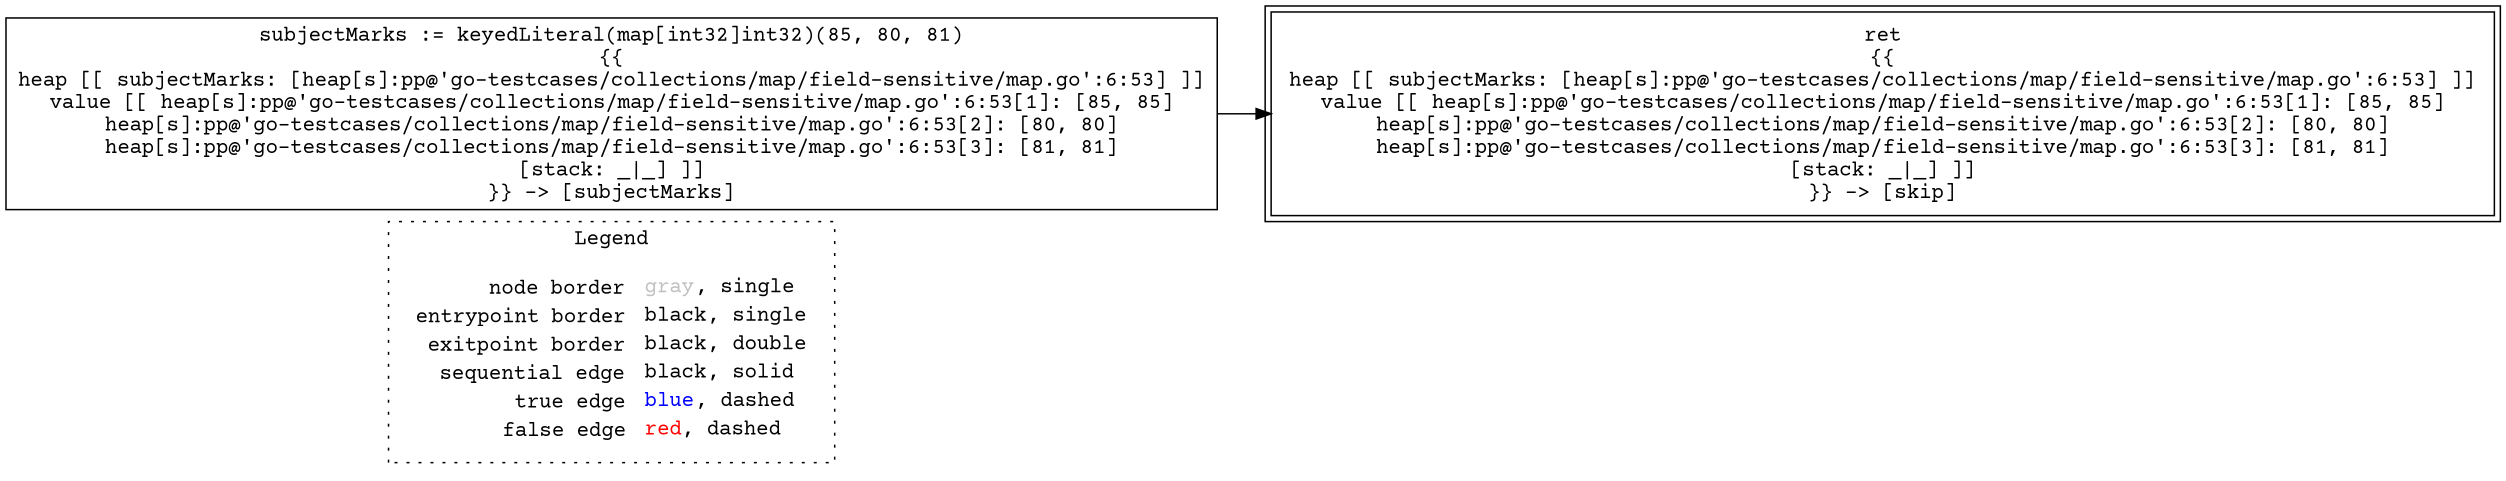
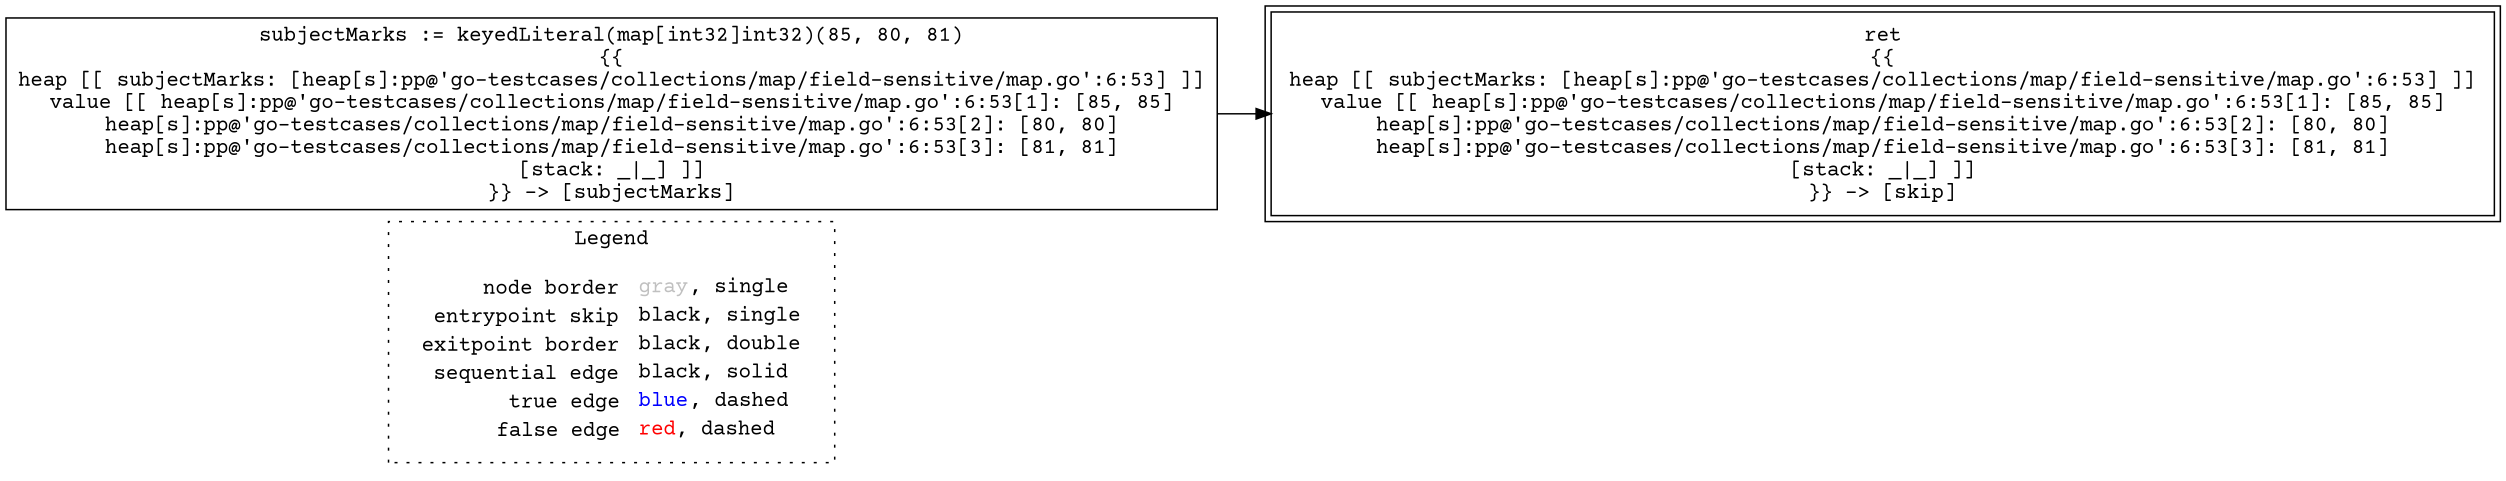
  digraph {
    rankdir=LR
    fontname="Courier Prime"
    node [shape=rect fontname="Courier Prime" color=black]
-   n1 [label=<<table border="0" cellpadding="2" cellspacing="0" cellborder="0"><tr><td align="right">node border&nbsp;</td><td align="left"><font color="gray">gray</font>, single</td></tr><tr><td align="right">entrypoint border&nbsp;</td><td align="left"><font color="black">black</font>, single</td></tr><tr><td align="right">exitpoint border&nbsp;</td><td align="left"><font color="black">black</font>, double</td></tr><tr><td align="right">sequential edge&nbsp;</td><td align="left"><font color="black">black</font>, solid</td></tr><tr><td align="right">true edge&nbsp;</td><td align="left"><font color="blue">blue</font>, dashed</td></tr><tr><td align="right">false edge&nbsp;</td><td align="left"><font color="red">red</font>, dashed</td></tr></table>> shape=plaintext color=""]
+   n1 [label=<<table border="0" cellpadding="2" cellspacing="0" cellborder="0"><tr><td align="right">node border&nbsp;</td><td align="left"><font color="gray">gray</font>, single</td></tr><tr><td align="right">entrypoint skip&nbsp;</td><td align="left"><font color="black">black</font>, single</td></tr><tr><td align="right">exitpoint border&nbsp;</td><td align="left"><font color="black">black</font>, double</td></tr><tr><td align="right">sequential edge&nbsp;</td><td align="left"><font color="black">black</font>, solid</td></tr><tr><td align="right">true edge&nbsp;</td><td align="left"><font color="blue">blue</font>, dashed</td></tr><tr><td align="right">false edge&nbsp;</td><td align="left"><font color="red">red</font>, dashed</td></tr></table>> shape=plaintext color=""]
    n2 [label=<subjectMarks := keyedLiteral(map[int32]int32)(85, 80, 81)<BR/>{{<BR/>heap [[ subjectMarks: [heap[s]:pp@'go-testcases/collections/map/field-sensitive/map.go':6:53] ]]<BR/>value [[ heap[s]:pp@'go-testcases/collections/map/field-sensitive/map.go':6:53[1]: [85, 85]<BR/>heap[s]:pp@'go-testcases/collections/map/field-sensitive/map.go':6:53[2]: [80, 80]<BR/>heap[s]:pp@'go-testcases/collections/map/field-sensitive/map.go':6:53[3]: [81, 81]<BR/>[stack: _|_] ]]<BR/>}} -&gt; [subjectMarks]>]
    n3 [label=<ret<BR/>{{<BR/>heap [[ subjectMarks: [heap[s]:pp@'go-testcases/collections/map/field-sensitive/map.go':6:53] ]]<BR/>value [[ heap[s]:pp@'go-testcases/collections/map/field-sensitive/map.go':6:53[1]: [85, 85]<BR/>heap[s]:pp@'go-testcases/collections/map/field-sensitive/map.go':6:53[2]: [80, 80]<BR/>heap[s]:pp@'go-testcases/collections/map/field-sensitive/map.go':6:53[3]: [81, 81]<BR/>[stack: _|_] ]]<BR/>}} -&gt; [skip]> peripheries=2]
    subgraph cluster_1 {
      label=Legend
      style=dotted
      n1
    }
    n2 -> n3 [color=black fontname="Courier Prime"]
  }
